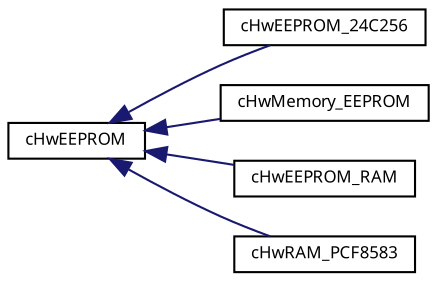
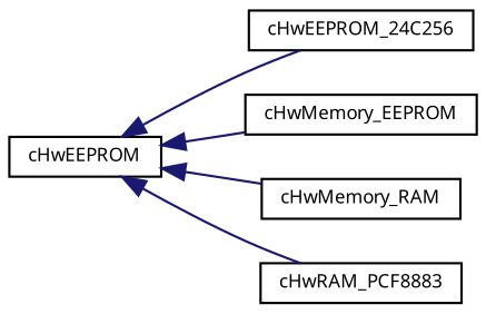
  digraph {
    rankdir=LR
    node [color=black fillcolor=white fontname=Sans fontsize=8 shape=record style=filled]
    edge [color=midnightblue dir=back fontname=Sans fontsize=8 labelfontname=Sans labelfontsize=8 style=solid]
    n1 [height=0.2 label=cHwEEPROM width=0.4]
    n2 [height=0.2 label=cHwEEPROM_24C256 width=0.4]
    n3 [height=0.2 label=cHwMemory_EEPROM width=0.4]
-   n4 [height=0.2 label=cHwEEPROM_RAM width=0.4]
-   n5 [height=0.2 label=cHwRAM_PCF8583 width=0.4]
+   n4 [height=0.2 label=cHwMemory_RAM width=0.4]
+   n5 [height=0.2 label=cHwRAM_PCF8883 width=0.4]
    n1 -> n2
    n1 -> n3
    n1 -> n4
    n1 -> n5
  }
